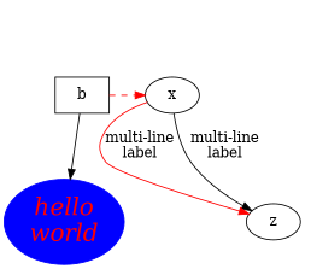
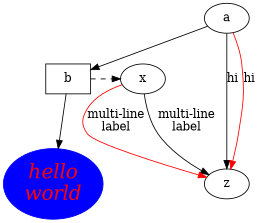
  digraph {
    b [shape=box]
    x
    n3 [color=blue fontcolor=red fontname="Palatino-Italic" fontsize=24 label="hello\nworld" style=filled]
    z
+   a
    subgraph sub_1 {
      rank=same
      b
      x
    }
-   b -> x [color=red style=dashed]
+   b -> x [color=black style=dashed]
    b -> n3
    x -> z [label="multi-line\nlabel"]
    x -> z [color=red label="multi-line\nlabel" style=filled]
+   a -> b
+   a -> z [label=hi weight=32767]
+   a -> z [color=red label=hi style=filled weight=32767]
  }
